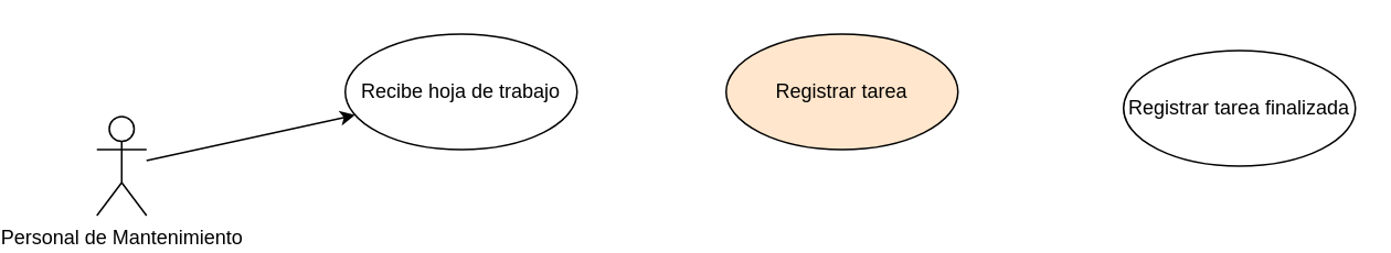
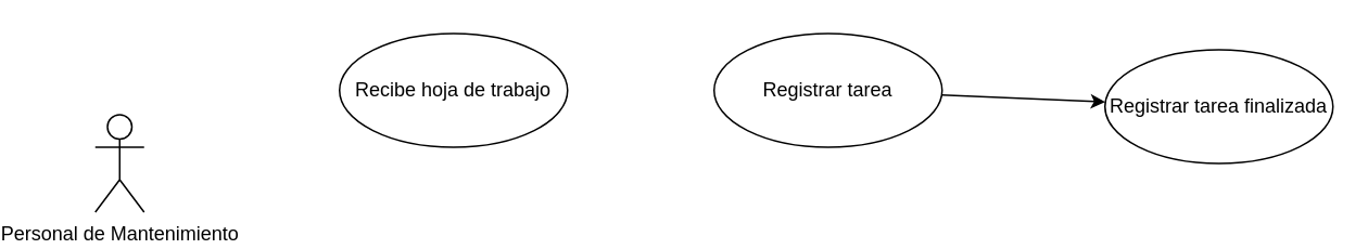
  <mxCell id="0" />
  <mxCell id="1" parent="0" />
- <mxCell id="2" style="edgeStyle=none;html=1;" parent="1" source="3" target="4" edge="1"><mxGeometry relative="1" as="geometry" /></mxCell>
  <mxCell id="3" value="Personal de Mantenimiento" style="shape=umlActor;verticalLabelPosition=bottom;verticalAlign=top;html=1;" parent="1" vertex="1"><mxGeometry x="20" y="70" width="30" height="60" as="geometry" /></mxCell>
  <mxCell id="4" value="Recibe hoja de trabajo" style="ellipse;whiteSpace=wrap;html=1;" parent="1" vertex="1"><mxGeometry x="170" y="20" width="140" height="70" as="geometry" /></mxCell>
- <mxCell id="6" value="Registrar tarea" style="ellipse;whiteSpace=wrap;html=1;fillColor=#ffe6cc;" parent="1" vertex="1"><mxGeometry x="400" y="20" width="140" height="70" as="geometry" /></mxCell>
+ <mxCell id="5" style="edgeStyle=none;html=1;" parent="1" source="6" target="7" edge="1"><mxGeometry relative="1" as="geometry" /></mxCell>
+ <mxCell id="6" value="Registrar tarea" style="ellipse;whiteSpace=wrap;html=1;" parent="1" vertex="1"><mxGeometry x="400" y="20" width="140" height="70" as="geometry" /></mxCell>
  <mxCell id="7" value="Registrar tarea finalizada" style="ellipse;whiteSpace=wrap;html=1;" parent="1" vertex="1"><mxGeometry x="640" y="30" width="140" height="70" as="geometry" /></mxCell>
